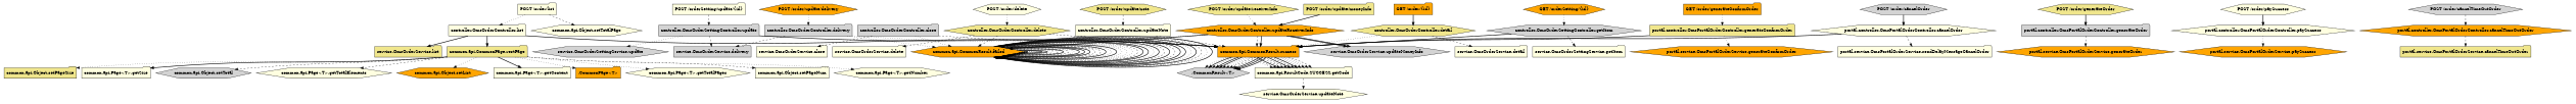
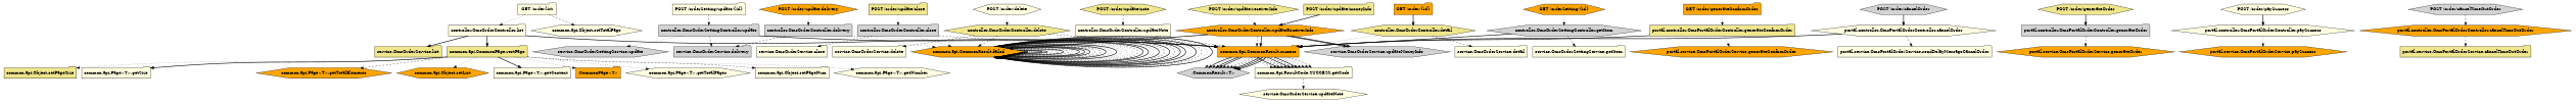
  digraph {
    node [fillcolor=lightyellow shape=hexagon style=filled]
    edge [style=bold]
-   "GET /order/list" [shape=folder label="POST /order/list"]
+   "GET /order/list" [shape=folder]
    "controller.OmsOrderController.list" [shape=folder]
    "common.api.Object.setTotalPage"
    "service.OmsOrderService.list" [fillcolor=khaki shape=folder]
    "common.api.CommonResult.success" [fillcolor=orange shape=folder]
    "common.api.CommonPage.restPage" [fillcolor=khaki shape=folder]
    ".CommonResult<T>" [fillcolor=lightgrey]
    "common.api.ResultCode.SUCCESS.getCode" [shape=folder]
    ".CommonPage<T>" [fillcolor=orange shape=folder]
    "common.api.Page<T>.getTotalPages"
    "common.api.Object.setPageNum" [shape=folder]
    "common.api.Page<T>.getNumber"
    "common.api.Object.setPageSize" [fillcolor=khaki shape=folder]
    "common.api.Page<T>.getSize" [shape=folder]
-   "common.api.Object.setTotal" [fillcolor=lightgrey]
-   "common.api.Page<T>.getTotalElements"
+   "common.api.Page<T>.getTotalElements" [fillcolor=orange]
    "common.api.Object.setList" [fillcolor=orange]
    "common.api.Page<T>.getContent" [shape=folder]
    "service.OmsOrderService.updateNote"
    "POST /order/update/delivery" [fillcolor=orange]
    "controller.OmsOrderController.delivery" [fillcolor=lightgrey shape=folder]
    "service.OmsOrderService.delivery" [fillcolor=lightgrey shape=folder]
    "common.api.CommonResult.failed" [fillcolor=orange]
+   "POST /order/update/close" [fillcolor=khaki shape=folder]
    "controller.OmsOrderController.close" [fillcolor=lightgrey shape=folder]
    "service.OmsOrderService.close" [shape=folder]
    "controller.OmsOrderController.delete" [fillcolor=khaki]
    "POST /order/delete"
    "service.OmsOrderService.delete" [shape=folder]
    "GET /order/{id}" [fillcolor=orange shape=folder]
    "controller.OmsOrderController.detail" [fillcolor=khaki]
    "service.OmsOrderService.detail" [shape=folder]
    "POST /order/update/receiverInfo" [fillcolor=khaki]
    "controller.OmsOrderController.updateReceiverInfo" [fillcolor=orange]
    "service.OmsOrderService.updateMoneyInfo" [fillcolor=lightgrey]
    "POST /order/update/moneyInfo" [fillcolor=khaki shape=folder]
    "POST /order/update/note" [fillcolor=khaki]
    "controller.OmsOrderController.updateNote" [shape=folder]
    "GET /orderSetting/{id}" [fillcolor=orange]
    "controller.OmsOrderSettingController.getItem" [fillcolor=lightgrey]
    "service.OmsOrderSettingService.getItem" [shape=folder]
    "POST /orderSetting/update/{id}" [shape=folder]
    "controller.OmsOrderSettingController.update" [fillcolor=lightgrey shape=folder]
    "service.OmsOrderSettingService.update" [fillcolor=lightgrey]
    n45 [fillcolor=orange label="GET /order/generateConfirmOrder" shape=folder]
    "portal.controller.OmsPortalOrderController.generateConfirmOrder" [fillcolor=khaki shape=folder]
    "portal.service.OmsPortalOrderService.generateConfirmOrder" [fillcolor=orange]
    "POST /order/generateOrder" [fillcolor=khaki]
    "portal.controller.OmsPortalOrderController.generateOrder" [fillcolor=lightgrey shape=folder]
    "portal.service.OmsPortalOrderService.generateOrder" [fillcolor=orange]
    "POST /order/paySuccess"
    "portal.controller.OmsPortalOrderController.paySuccess"
    "portal.service.OmsPortalOrderService.paySuccess" [fillcolor=orange]
    "POST /order/cancelTimeOutOrder" [fillcolor=lightgrey]
    "portal.controller.OmsPortalOrderController.cancelTimeOutOrder" [fillcolor=orange]
    "portal.service.OmsPortalOrderService.cancelTimeOutOrder" [fillcolor=khaki shape=folder]
    "POST /order/cancelOrder" [fillcolor=lightgrey]
    "portal.controller.OmsPortalOrderController.cancelOrder"
    "portal.service.OmsPortalOrderService.sendDelayMessageCancelOrder" [shape=folder]
    "GET /order/list" -> "controller.OmsOrderController.list" [style=dotted]
    "GET /order/list" -> "common.api.Object.setTotalPage" [style=dashed]
    "controller.OmsOrderController.list" -> "service.OmsOrderService.list"
    "controller.OmsOrderController.list" -> "common.api.CommonResult.success"
    "controller.OmsOrderController.list" -> "common.api.CommonPage.restPage"
    "common.api.CommonResult.success" -> ".CommonResult<T>" [style=dotted]
    "common.api.CommonResult.success" -> ".CommonResult<T>"
    "common.api.CommonResult.success" -> ".CommonResult<T>" [style=dotted]
    "common.api.CommonResult.success" -> ".CommonResult<T>"
    "common.api.CommonResult.success" -> ".CommonResult<T>"
    "common.api.CommonResult.success" -> ".CommonResult<T>" [style=dotted]
    "common.api.CommonResult.success" -> ".CommonResult<T>" [style=dotted]
    "common.api.CommonResult.success" -> ".CommonResult<T>" [style=dashed]
    "common.api.CommonResult.success" -> ".CommonResult<T>" [style=dashed]
    "common.api.CommonResult.success" -> ".CommonResult<T>"
    "common.api.CommonResult.success" -> ".CommonResult<T>"
    "common.api.CommonResult.success" -> ".CommonResult<T>"
    "common.api.CommonResult.success" -> "common.api.ResultCode.SUCCESS.getCode" [style=dotted]
    "common.api.CommonResult.success" -> "common.api.ResultCode.SUCCESS.getCode" [style=dashed]
    "common.api.CommonResult.success" -> "common.api.ResultCode.SUCCESS.getCode"
    "common.api.CommonResult.success" -> "common.api.ResultCode.SUCCESS.getCode" [style=dashed]
    "common.api.CommonResult.success" -> "common.api.ResultCode.SUCCESS.getCode" [style=dashed]
    "common.api.CommonResult.success" -> "common.api.ResultCode.SUCCESS.getCode"
    "common.api.CommonResult.success" -> "common.api.ResultCode.SUCCESS.getCode" [style=dashed]
    "common.api.CommonResult.success" -> "common.api.ResultCode.SUCCESS.getCode"
    "common.api.CommonResult.success" -> "common.api.ResultCode.SUCCESS.getCode" [style=dotted]
    "common.api.CommonResult.success" -> "common.api.ResultCode.SUCCESS.getCode" [style=dotted]
    "common.api.CommonResult.success" -> "common.api.ResultCode.SUCCESS.getCode" [style=dotted]
    "common.api.CommonResult.success" -> "common.api.ResultCode.SUCCESS.getCode" [style=dashed]
    "common.api.CommonPage.restPage" -> ".CommonPage<T>" [style=dotted]
    "common.api.CommonPage.restPage" -> "common.api.Page<T>.getTotalPages" [style=dotted]
    "common.api.CommonPage.restPage" -> "common.api.Object.setPageNum" [style=dashed]
    "common.api.CommonPage.restPage" -> "common.api.Page<T>.getNumber" [style=dotted]
    "common.api.CommonPage.restPage" -> "common.api.Object.setPageSize" [style=dotted]
    "common.api.CommonPage.restPage" -> "common.api.Page<T>.getSize"
-   "common.api.CommonPage.restPage" -> "common.api.Object.setTotal" [style=dashed]
    "common.api.CommonPage.restPage" -> "common.api.Page<T>.getTotalElements" [style=dashed]
    "common.api.CommonPage.restPage" -> "common.api.Object.setList" [style=dotted]
    "common.api.CommonPage.restPage" -> "common.api.Page<T>.getContent"
    "common.api.ResultCode.SUCCESS.getCode" -> "service.OmsOrderService.updateNote" [style=dashed]
    "POST /order/update/delivery" -> "controller.OmsOrderController.delivery" [style=dotted]
    "controller.OmsOrderController.delivery" -> "common.api.CommonResult.success" [style=dotted]
    "controller.OmsOrderController.delivery" -> "service.OmsOrderService.delivery" [style=dashed]
    "controller.OmsOrderController.delivery" -> "common.api.CommonResult.failed" [style=dotted]
    "common.api.CommonResult.failed" -> "common.api.CommonResult.failed" [style=dotted]
    "common.api.CommonResult.failed" -> "common.api.CommonResult.failed" [style=dotted]
    "common.api.CommonResult.failed" -> "common.api.CommonResult.failed"
    "common.api.CommonResult.failed" -> "common.api.CommonResult.failed"
    "common.api.CommonResult.failed" -> "common.api.CommonResult.failed" [style=dotted]
    "common.api.CommonResult.failed" -> "common.api.CommonResult.failed" [style=dashed]
    "common.api.CommonResult.failed" -> "common.api.CommonResult.failed"
    "common.api.CommonResult.failed" -> "common.api.CommonResult.failed" [style=dashed]
    "common.api.CommonResult.failed" -> "common.api.CommonResult.failed" [style=dotted]
    "common.api.CommonResult.failed" -> "common.api.CommonResult.failed"
    "common.api.CommonResult.failed" -> "common.api.CommonResult.failed"
    "common.api.CommonResult.failed" -> "common.api.CommonResult.failed"
    "common.api.CommonResult.failed" -> "common.api.CommonResult.failed" [style=dashed]
    "common.api.CommonResult.failed" -> "common.api.CommonResult.failed" [style=dashed]
    "common.api.CommonResult.failed" -> "common.api.CommonResult.failed"
    "common.api.CommonResult.failed" -> "common.api.CommonResult.failed" [style=dotted]
    "common.api.CommonResult.failed" -> "common.api.CommonResult.failed"
    "common.api.CommonResult.failed" -> "common.api.CommonResult.failed" [style=dotted]
    "common.api.CommonResult.failed" -> "common.api.CommonResult.failed" [style=dotted]
    "common.api.CommonResult.failed" -> "common.api.CommonResult.failed" [style=dotted]
    "common.api.CommonResult.failed" -> "common.api.CommonResult.failed" [style=dashed]
    "common.api.CommonResult.failed" -> "common.api.CommonResult.failed"
    "common.api.CommonResult.failed" -> "common.api.CommonResult.failed"
    "common.api.CommonResult.failed" -> "common.api.CommonResult.failed" [style=dotted]
    "common.api.CommonResult.failed" -> "common.api.CommonResult.failed"
    "common.api.CommonResult.failed" -> "common.api.CommonResult.failed" [style=dashed]
    "common.api.CommonResult.failed" -> "common.api.CommonResult.failed"
    "common.api.CommonResult.failed" -> "common.api.CommonResult.failed" [style=dashed]
    "common.api.CommonResult.failed" -> "common.api.CommonResult.failed"
    "common.api.CommonResult.failed" -> "common.api.CommonResult.failed"
    "common.api.CommonResult.failed" -> "common.api.CommonResult.failed" [style=dotted]
    "common.api.CommonResult.failed" -> "common.api.CommonResult.failed"
    "common.api.CommonResult.failed" -> "common.api.CommonResult.failed" [style=dashed]
    "common.api.CommonResult.failed" -> "common.api.CommonResult.failed" [style=dotted]
    "common.api.CommonResult.failed" -> "common.api.CommonResult.failed"
+   "POST /order/update/close" -> "controller.OmsOrderController.close" [style=dotted]
    "controller.OmsOrderController.close" -> "common.api.CommonResult.success" [style=dashed]
    "controller.OmsOrderController.close" -> "common.api.CommonResult.failed" [style=dotted]
    "controller.OmsOrderController.close" -> "service.OmsOrderService.close" [style=dashed]
    "controller.OmsOrderController.delete" -> "common.api.CommonResult.success" [style=dashed]
    "controller.OmsOrderController.delete" -> "common.api.CommonResult.failed" [style=dashed]
    "controller.OmsOrderController.delete" -> "service.OmsOrderService.delete" [style=dashed]
    "POST /order/delete" -> "controller.OmsOrderController.delete" [style=dotted]
    "GET /order/{id}" -> "controller.OmsOrderController.detail"
    "controller.OmsOrderController.detail" -> "common.api.CommonResult.success" [style=dotted]
    "controller.OmsOrderController.detail" -> "service.OmsOrderService.detail" [style=dashed]
    "POST /order/update/receiverInfo" -> "controller.OmsOrderController.updateReceiverInfo" [style=dotted]
    "controller.OmsOrderController.updateReceiverInfo" -> "common.api.CommonResult.success" [style=dashed]
    "controller.OmsOrderController.updateReceiverInfo" -> "common.api.CommonResult.success"
    "controller.OmsOrderController.updateReceiverInfo" -> "common.api.CommonResult.failed" [style=dotted]
    "controller.OmsOrderController.updateReceiverInfo" -> "common.api.CommonResult.failed"
    "controller.OmsOrderController.updateReceiverInfo" -> "service.OmsOrderService.updateMoneyInfo"
    "controller.OmsOrderController.updateReceiverInfo" -> "service.OmsOrderService.updateMoneyInfo"
    "POST /order/update/moneyInfo" -> "controller.OmsOrderController.updateReceiverInfo"
    "POST /order/update/note" -> "controller.OmsOrderController.updateNote" [style=dashed]
    "controller.OmsOrderController.updateNote" -> "common.api.CommonResult.success" [style=dashed]
    "controller.OmsOrderController.updateNote" -> "common.api.CommonResult.failed" [style=dashed]
    "GET /orderSetting/{id}" -> "controller.OmsOrderSettingController.getItem" [style=dotted]
    "controller.OmsOrderSettingController.getItem" -> "common.api.CommonResult.success"
    "controller.OmsOrderSettingController.getItem" -> "service.OmsOrderSettingService.getItem" [style=dashed]
    "POST /orderSetting/update/{id}" -> "controller.OmsOrderSettingController.update" [style=dashed]
    "controller.OmsOrderSettingController.update" -> "common.api.CommonResult.success"
    "controller.OmsOrderSettingController.update" -> "service.OmsOrderService.delivery" [style=dashed]
    "controller.OmsOrderSettingController.update" -> "service.OmsOrderSettingService.update" [style=dotted]
    n45 -> "portal.controller.OmsPortalOrderController.generateConfirmOrder" [style=dotted]
    "portal.controller.OmsPortalOrderController.generateConfirmOrder" -> "common.api.CommonResult.success"
    "portal.controller.OmsPortalOrderController.generateConfirmOrder" -> "portal.service.OmsPortalOrderService.generateConfirmOrder" [style=dotted]
    "POST /order/generateOrder" -> "portal.controller.OmsPortalOrderController.generateOrder"
    "portal.controller.OmsPortalOrderController.generateOrder" -> "portal.service.OmsPortalOrderService.generateOrder" [style=dashed]
    "POST /order/paySuccess" -> "portal.controller.OmsPortalOrderController.paySuccess"
    "portal.controller.OmsPortalOrderController.paySuccess" -> "portal.service.OmsPortalOrderService.paySuccess" [style=dotted]
    "POST /order/cancelTimeOutOrder" -> "portal.controller.OmsPortalOrderController.cancelTimeOutOrder" [style=dashed]
    "portal.controller.OmsPortalOrderController.cancelTimeOutOrder" -> "portal.service.OmsPortalOrderService.cancelTimeOutOrder" [style=dashed]
    "POST /order/cancelOrder" -> "portal.controller.OmsPortalOrderController.cancelOrder"
    "portal.controller.OmsPortalOrderController.cancelOrder" -> "common.api.CommonResult.success"
    "portal.controller.OmsPortalOrderController.cancelOrder" -> "portal.service.OmsPortalOrderService.sendDelayMessageCancelOrder" [style=dashed]
  }
